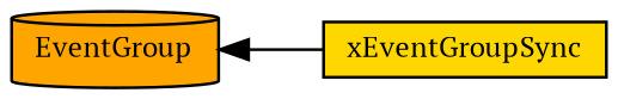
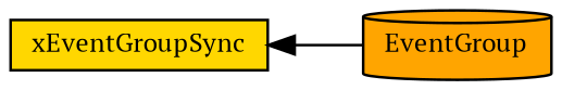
  digraph {
    rankdir=LR
    fontname="PT Serif"
    node [color=black fontname="PT Serif" fontsize=10 style=filled]
    n1 [fillcolor=gold fontcolor=black height=0.2 label=xEventGroupSync shape=box width=0.4]
    n2 [fillcolor=orange height=0.2 label=EventGroup shape=cylinder width=0.4]
-   n2 -> n1 [dir=back fontname="PT Serif" fontsize=10 labelfontname=Helvetica labelfontsize=10 shape=plaintext style=solid]
+   n1 -> n2 [dir=back fontname="PT Serif" fontsize=10 labelfontname=Helvetica labelfontsize=10 shape=plaintext style=solid]
  }
